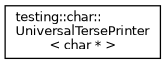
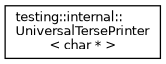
  digraph {
    rankdir=LR
-   n1 [color=black fillcolor=white fontname=Helvetica fontsize=10 height=0.2 label="testing::char::\lUniversalTersePrinter\l\< char * \>" shape=record style=filled width=0.4]
+   n1 [color=black fillcolor=white fontname=Helvetica fontsize=10 height=0.2 label="testing::internal::\lUniversalTersePrinter\l\< char * \>" shape=record style=filled width=0.4]
  }
